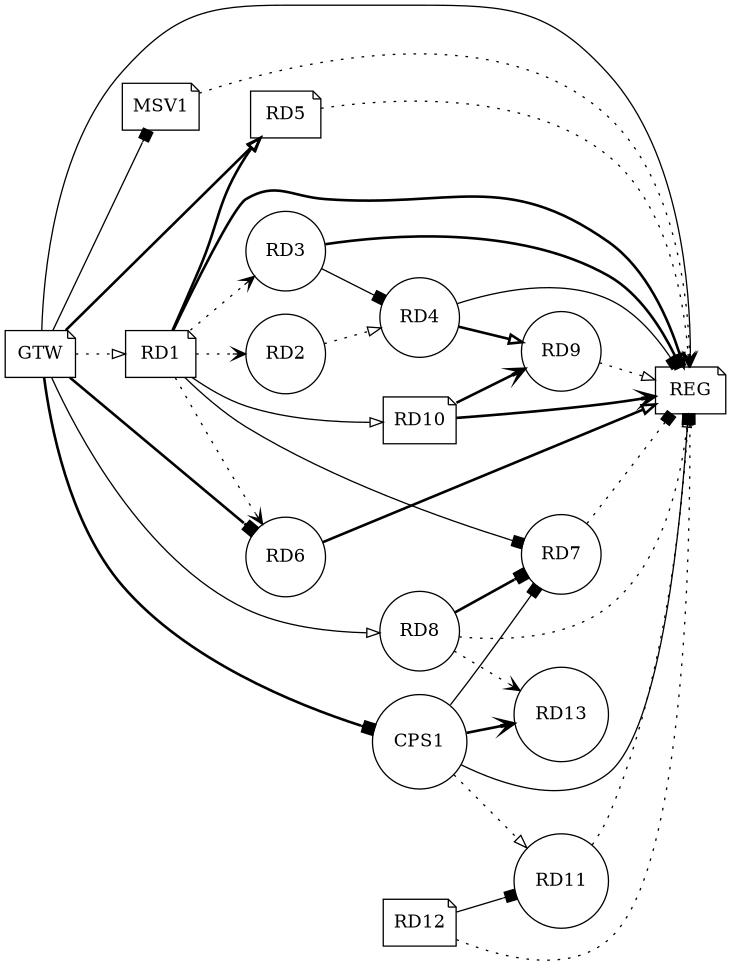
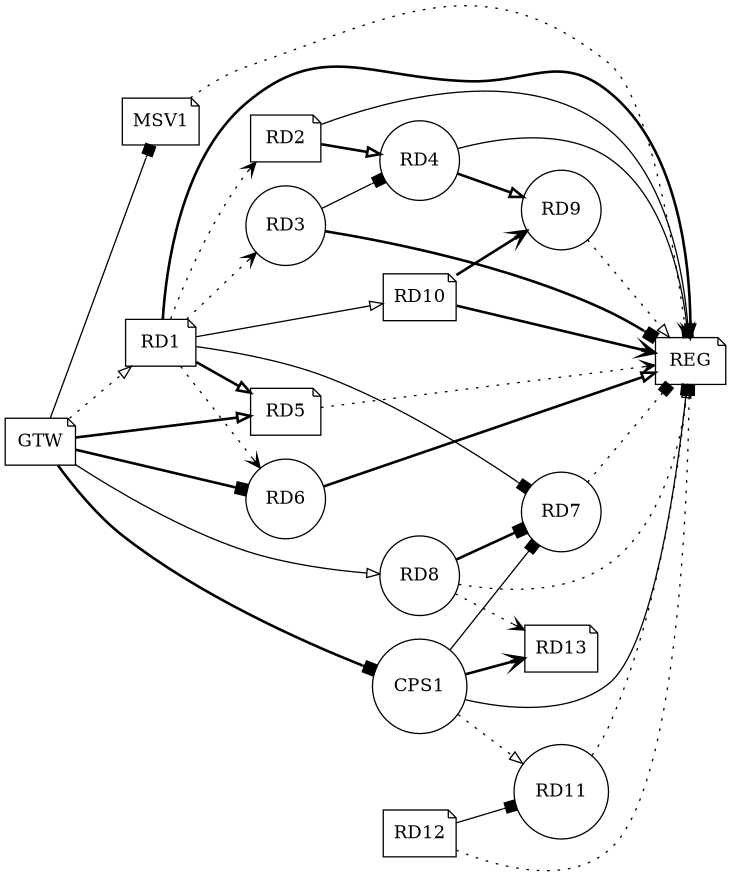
  strict digraph {
    rankdir=LR
    node [shape=note]
    edge [arrowhead=box style=dotted]
    n1 [label=RD1]
-   n2 [label=RD2 shape=circle]
+   n2 [label=RD2]
    n3 [label=RD3 shape=circle]
    n4 [label=RD5]
    n5 [label=RD6 shape=circle]
    n6 [label=RD7 shape=circle]
    n7 [label=RD10]
    n8 [label=REG]
    n9 [label=RD4 shape=circle]
    n10 [label=RD9 shape=circle]
    n11 [label=RD8 shape=circle]
-   n12 [label=RD13 shape=circle]
+   n12 [label=RD13]
    n13 [label=RD11 shape=circle]
    n14 [label=RD12]
    n15 [label=CPS1 shape=circle]
    n16 [label=GTW]
    n17 [label=MSV1]
    n1 -> n2 [arrowhead=vee]
    n1 -> n3 [arrowhead=vee]
    n1 -> n4 [arrowhead=onormal style=bold]
    n1 -> n5 [arrowhead=vee]
    n1 -> n6 [style=solid]
    n1 -> n7 [arrowhead=onormal style=solid]
    n1 -> n8 [arrowhead=onormal style=bold]
-   n16 -> n8 [arrowhead=vee style=solid]
-   n2 -> n9 [arrowhead=onormal]
+   n2 -> n8 [arrowhead=vee style=solid]
+   n2 -> n9 [arrowhead=onormal style=bold]
    n3 -> n8 [style=bold]
    n3 -> n9 [style=solid]
    n4 -> n8 [arrowhead=vee]
    n5 -> n8 [arrowhead=onormal style=bold]
    n6 -> n8
    n7 -> n8 [arrowhead=vee style=bold]
    n7 -> n10 [arrowhead=vee style=bold]
    n9 -> n8 [style=solid]
    n9 -> n10 [arrowhead=onormal style=bold]
    n10 -> n8 [arrowhead=onormal]
    n11 -> n6 [style=bold]
    n11 -> n8 [arrowhead=onormal]
    n11 -> n12 [arrowhead=vee]
    n13 -> n8
    n14 -> n8
    n14 -> n13 [style=solid]
    n15 -> n6 [style=solid]
    n15 -> n8 [style=solid]
    n15 -> n12 [arrowhead=vee style=bold]
    n15 -> n13 [arrowhead=onormal]
    n16 -> n1 [arrowhead=onormal]
    n16 -> n4 [arrowhead=onormal style=bold]
    n16 -> n5 [style=bold]
    n16 -> n11 [arrowhead=onormal style=solid]
    n16 -> n15 [style=bold]
    n16 -> n17 [style=solid]
    n17 -> n8 [arrowhead=vee]
  }
